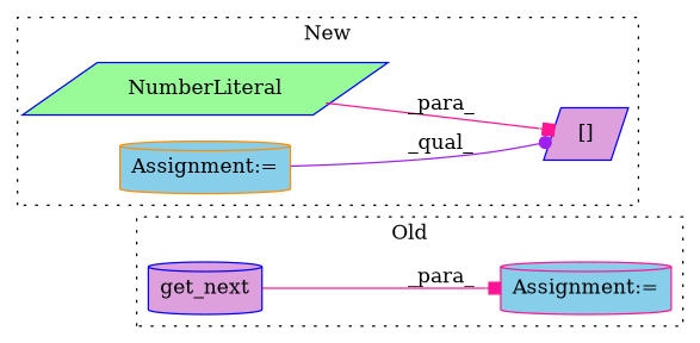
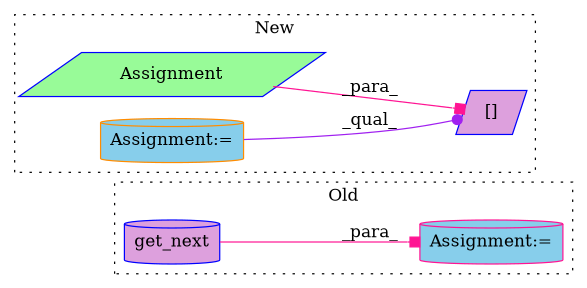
  digraph {
    rankdir=LR
    node [a=7 l=1 shape=cylinder style=filled fillcolor=plum color=blue]
    edge [color=deeppink arrowhead=box]
    n1 [a=32 l="9,1" label=get_next s="1959,1979"]
    n2 [label="Assignment:=" s=1949 fillcolor=skyblue color=deeppink]
    n3 [a=2 l="2,1" label="[]" s="2275,2278" shape=parallelogram]
-   n4 [a=34 label=NumberLiteral s=2277 shape=parallelogram fillcolor=palegreen]
+   n4 [a=34 label=Assignment s=2277 shape=parallelogram fillcolor=palegreen]
    n5 [label="Assignment:=" s=2088 fillcolor=skyblue color=darkorange]
    subgraph cluster_1 {
      label=Old
      style=dotted
      n1
      n2
    }
    subgraph cluster_2 {
      label=New
      style=dotted
      n3
      n4
      n5
    }
    n1 -> n2 [label=_para_]
    n4 -> n3 [label=_para_]
    n5 -> n3 [label=_qual_ color=purple arrowhead=dot]
  }
